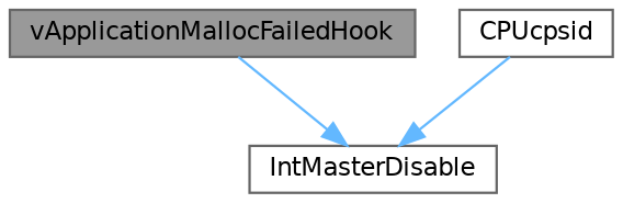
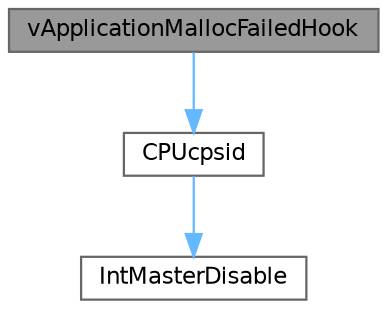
  digraph {
    rankdir=TB
    node [color=grey40 fillcolor=white fontname=Helvetica fontsize=10 shape=box style=filled]
    edge [color=steelblue1 fontname=Helvetica fontsize=10 labelfontname=Helvetica labelfontsize=10 style=solid]
    n1 [color=gray40 fillcolor=grey60 fontcolor=black height=0.2 label=vApplicationMallocFailedHook width=0.4]
    n2 [height=0.2 label=IntMasterDisable width=0.4]
    n3 [height=0.2 label=CPUcpsid width=0.4]
-   n1 -> n2
+   n1 -> n3
    n3 -> n2
  }
